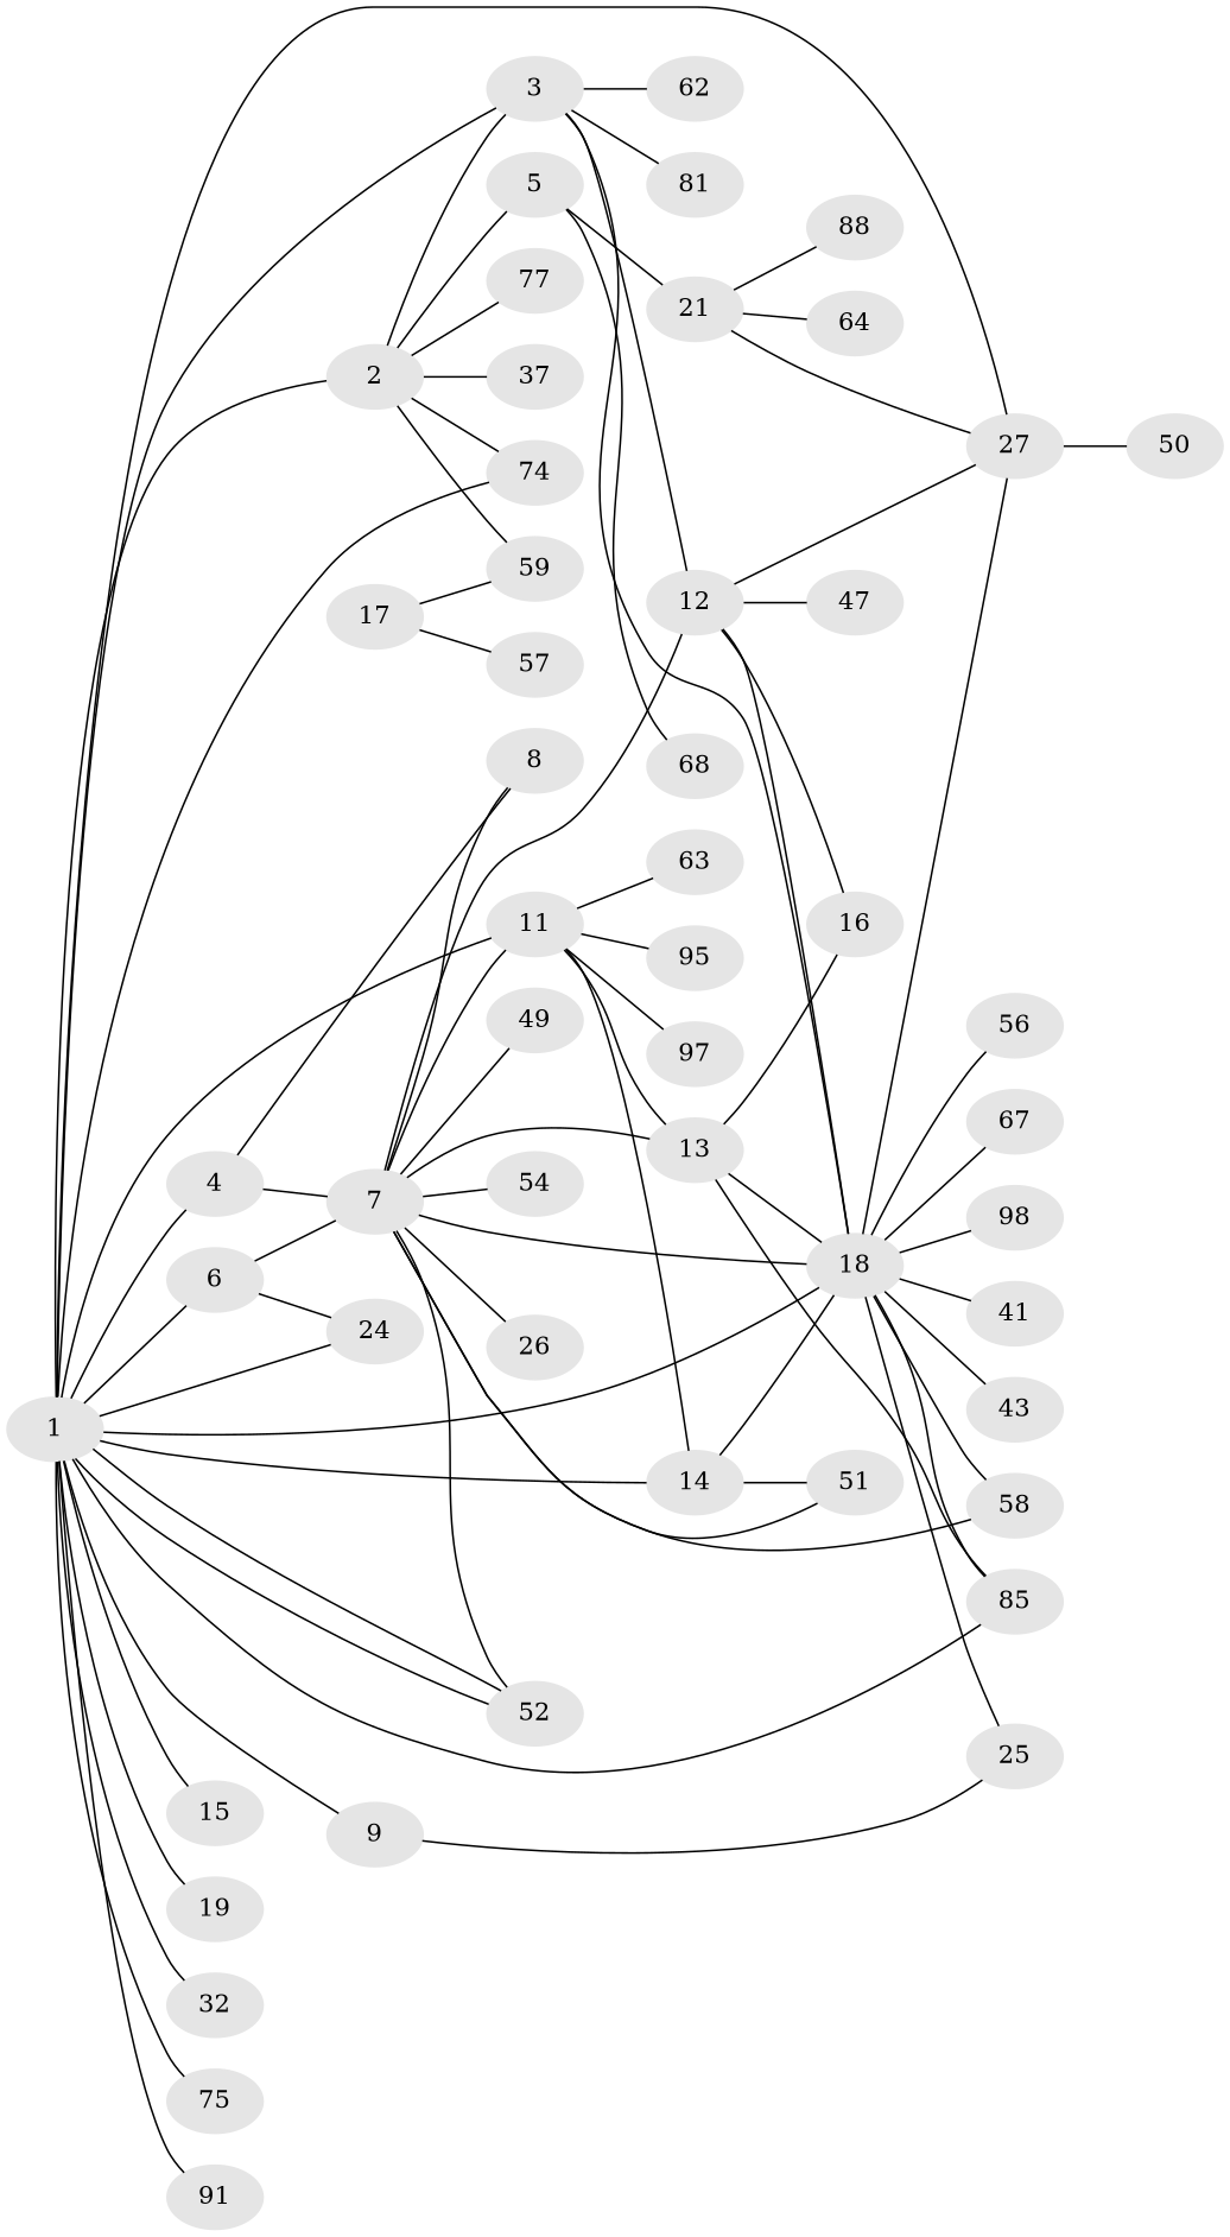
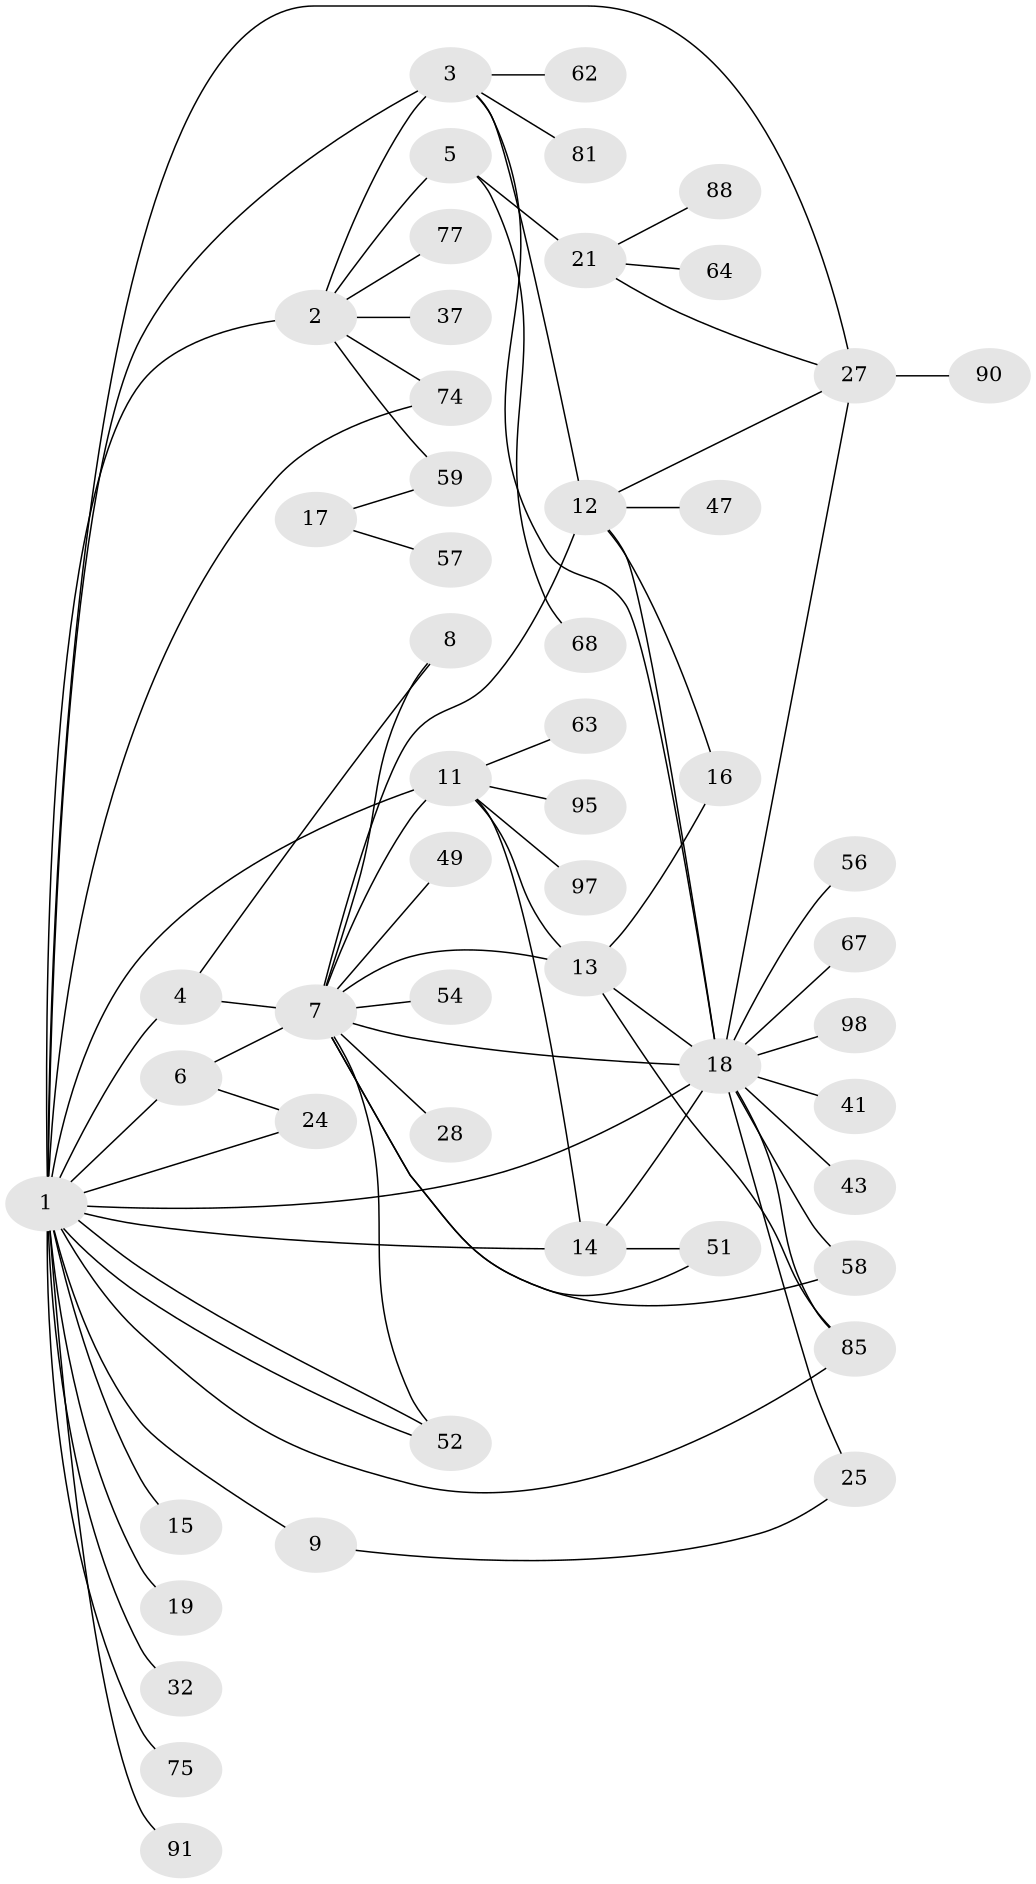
  graph {
    rankdir=LR
    node [color=gray90 style=filled]
    1
    2
    3
    4
    6 [super="+83"]
    9 [super="+73"]
    11 [super="+36+30"]
    14 [super="+53"]
    15
    18 [super="+26+46+23+42+31+99+90"]
    19
    24
    27
    32
    52 [super="+86+70"]
    74
    75 [super="+79"]
    85 [super="+104"]
    91
    5 [super="+22"]
    37
    59
    77
    12 [super="+66+45+101+72+39+29"]
    62
    81
    7 [super="+40+10+48+71+20"]
    8
    25 [super="+80+33"]
    13 [super="+102+55"]
    63 [super="+96"]
    95
    97
    51
    58 [super="+92"]
    41
    43
    56
    67
    98
-   50
+   50 [label=90]
    21 [super="+60+34"]
    68
    16
    47
    17 [super="+44"]
    57
-   28 [label=26]
+   28
    49 [super="+93"]
    54
    64
    88
    1 -- 2
    1 -- 3
    1 -- 4
    1 -- 6
    1 -- 9
    1 -- 11 [weight=2]
    1 -- 14
    1 -- 15
    1 -- 18 [weight=2]
    1 -- 19
    1 -- 24
    1 -- 27
    1 -- 32
    1 -- 52
    1 -- 52
    1 -- 74
    1 -- 75
    1 -- 85
    1 -- 91
    2 -- 3
    2 -- 74
    2 -- 5
    2 -- 37
    2 -- 59
    2 -- 77
    3 -- 18
    3 -- 12 [weight=2]
    3 -- 62
    3 -- 81
    4 -- 7
    4 -- 8
    6 -- 24
    6 -- 7
    9 -- 25
    11 -- 14
    11 -- 13
    11 -- 63
    11 -- 95
    11 -- 97
    14 -- 18 [weight=2]
    14 -- 51
    18 -- 27
    18 -- 85
    18 -- 25
    18 -- 58
    18 -- 41
    18 -- 43
    18 -- 56
    18 -- 67
    18 -- 98
    27 -- 50
    5 -- 21
    5 -- 68
    12 -- 18 [weight=3]
    12 -- 27
    12 -- 16
    12 -- 47
    7 -- 11
    7 -- 18 [weight=4]
    7 -- 52
    7 -- 12 [weight=2]
    7 -- 8 [weight=2]
    7 -- 13
    7 -- 51
    7 -- 58
    7 -- 28
    7 -- 49
    7 -- 54
    13 -- 18
    13 -- 85
    13 -- 16
    21 -- 27
    21 -- 64
    21 -- 88
    17 -- 59
    17 -- 57
  }
